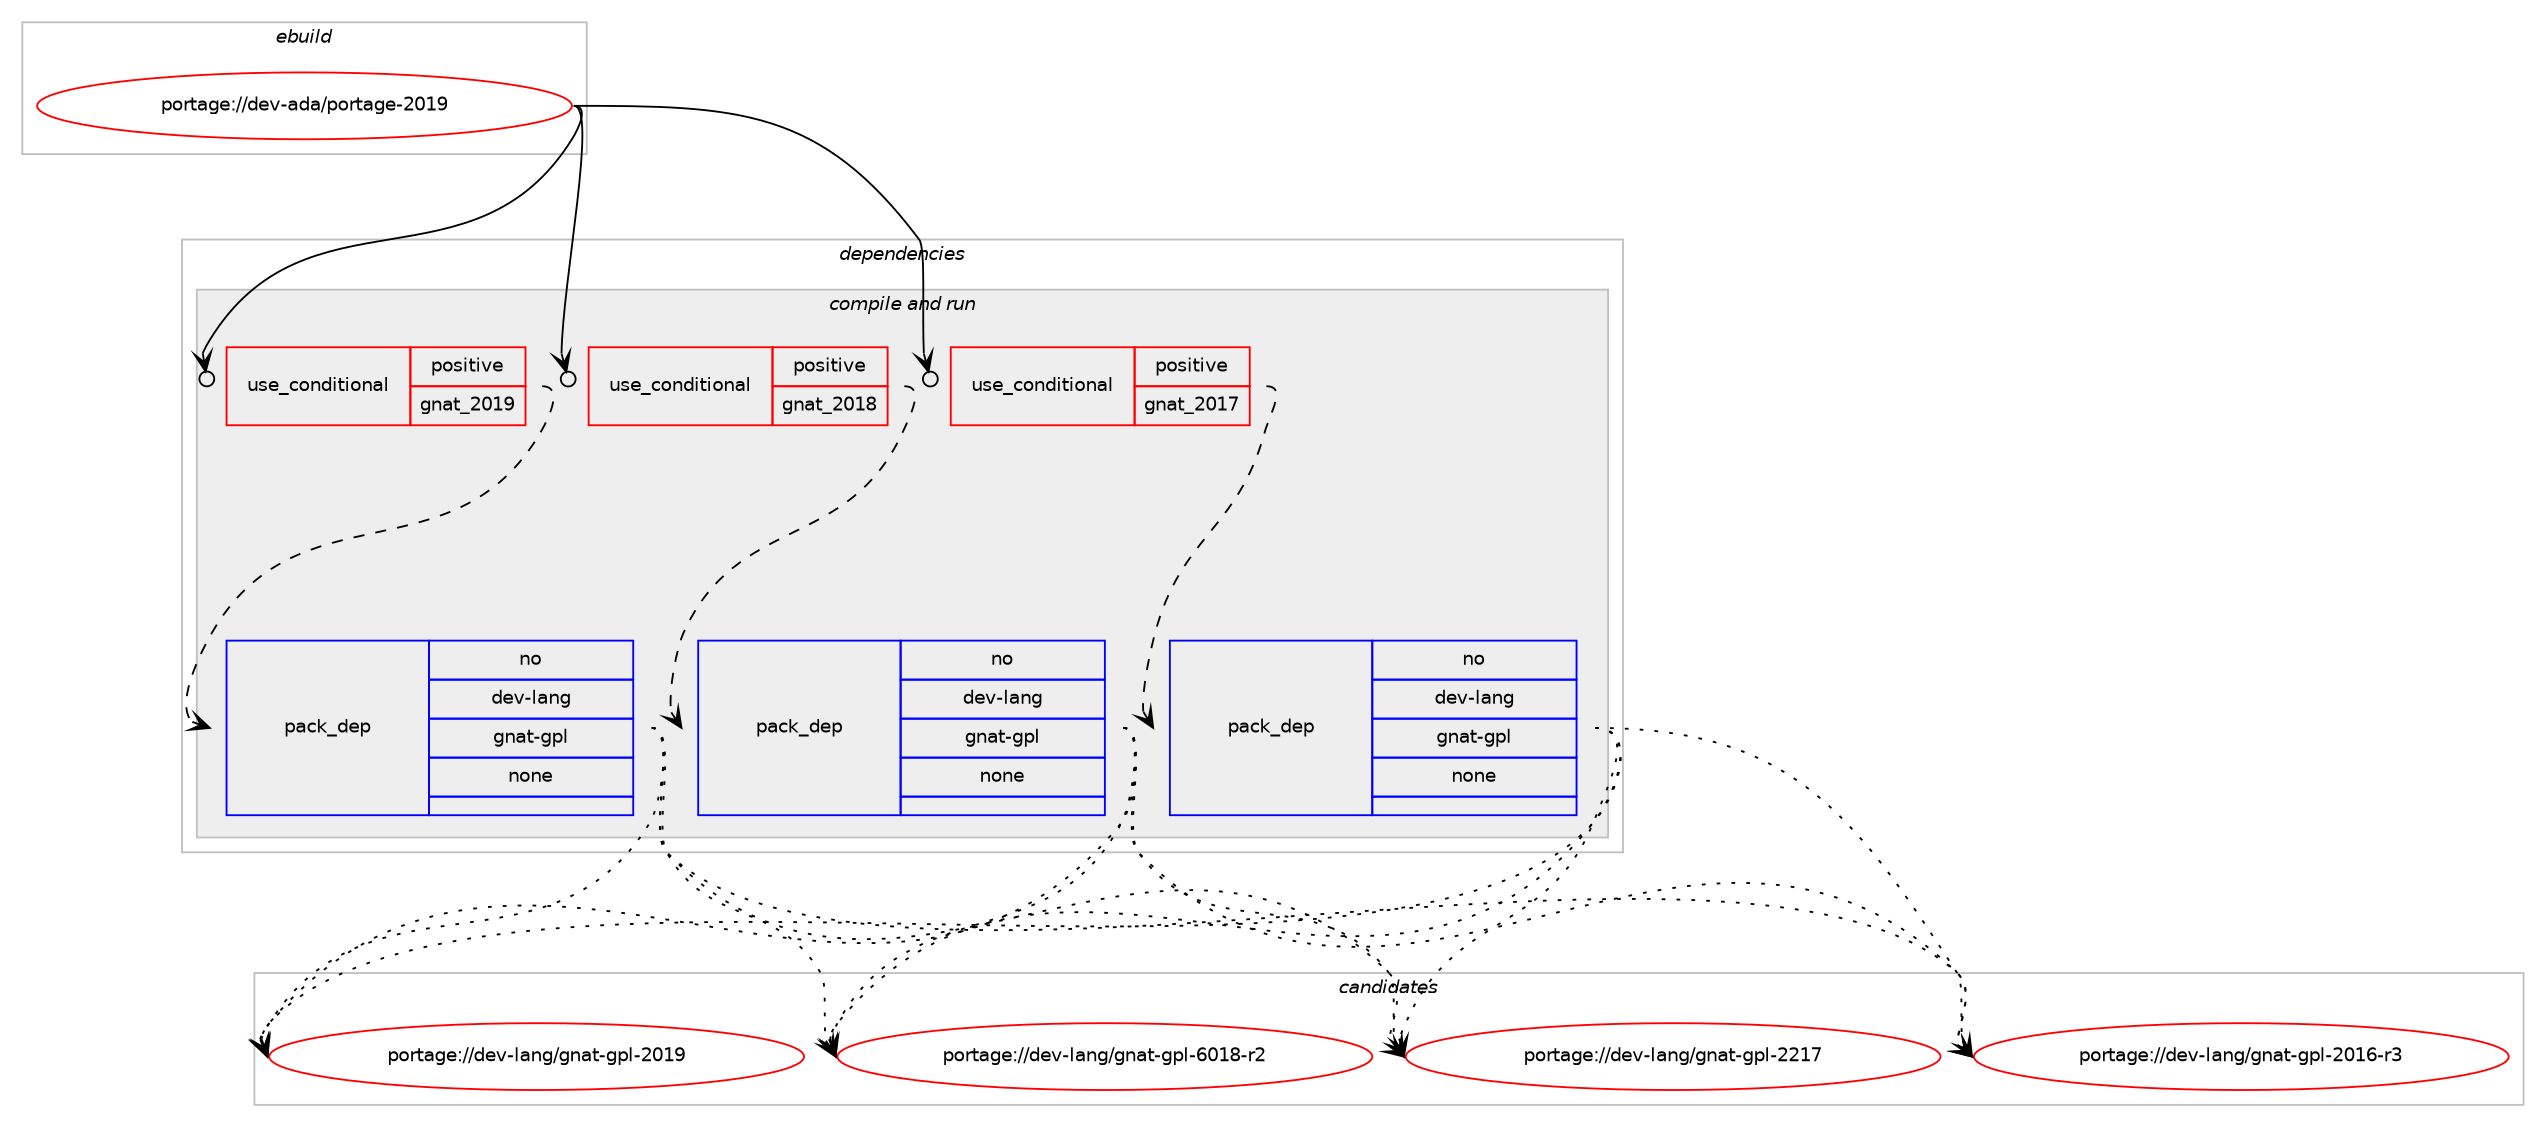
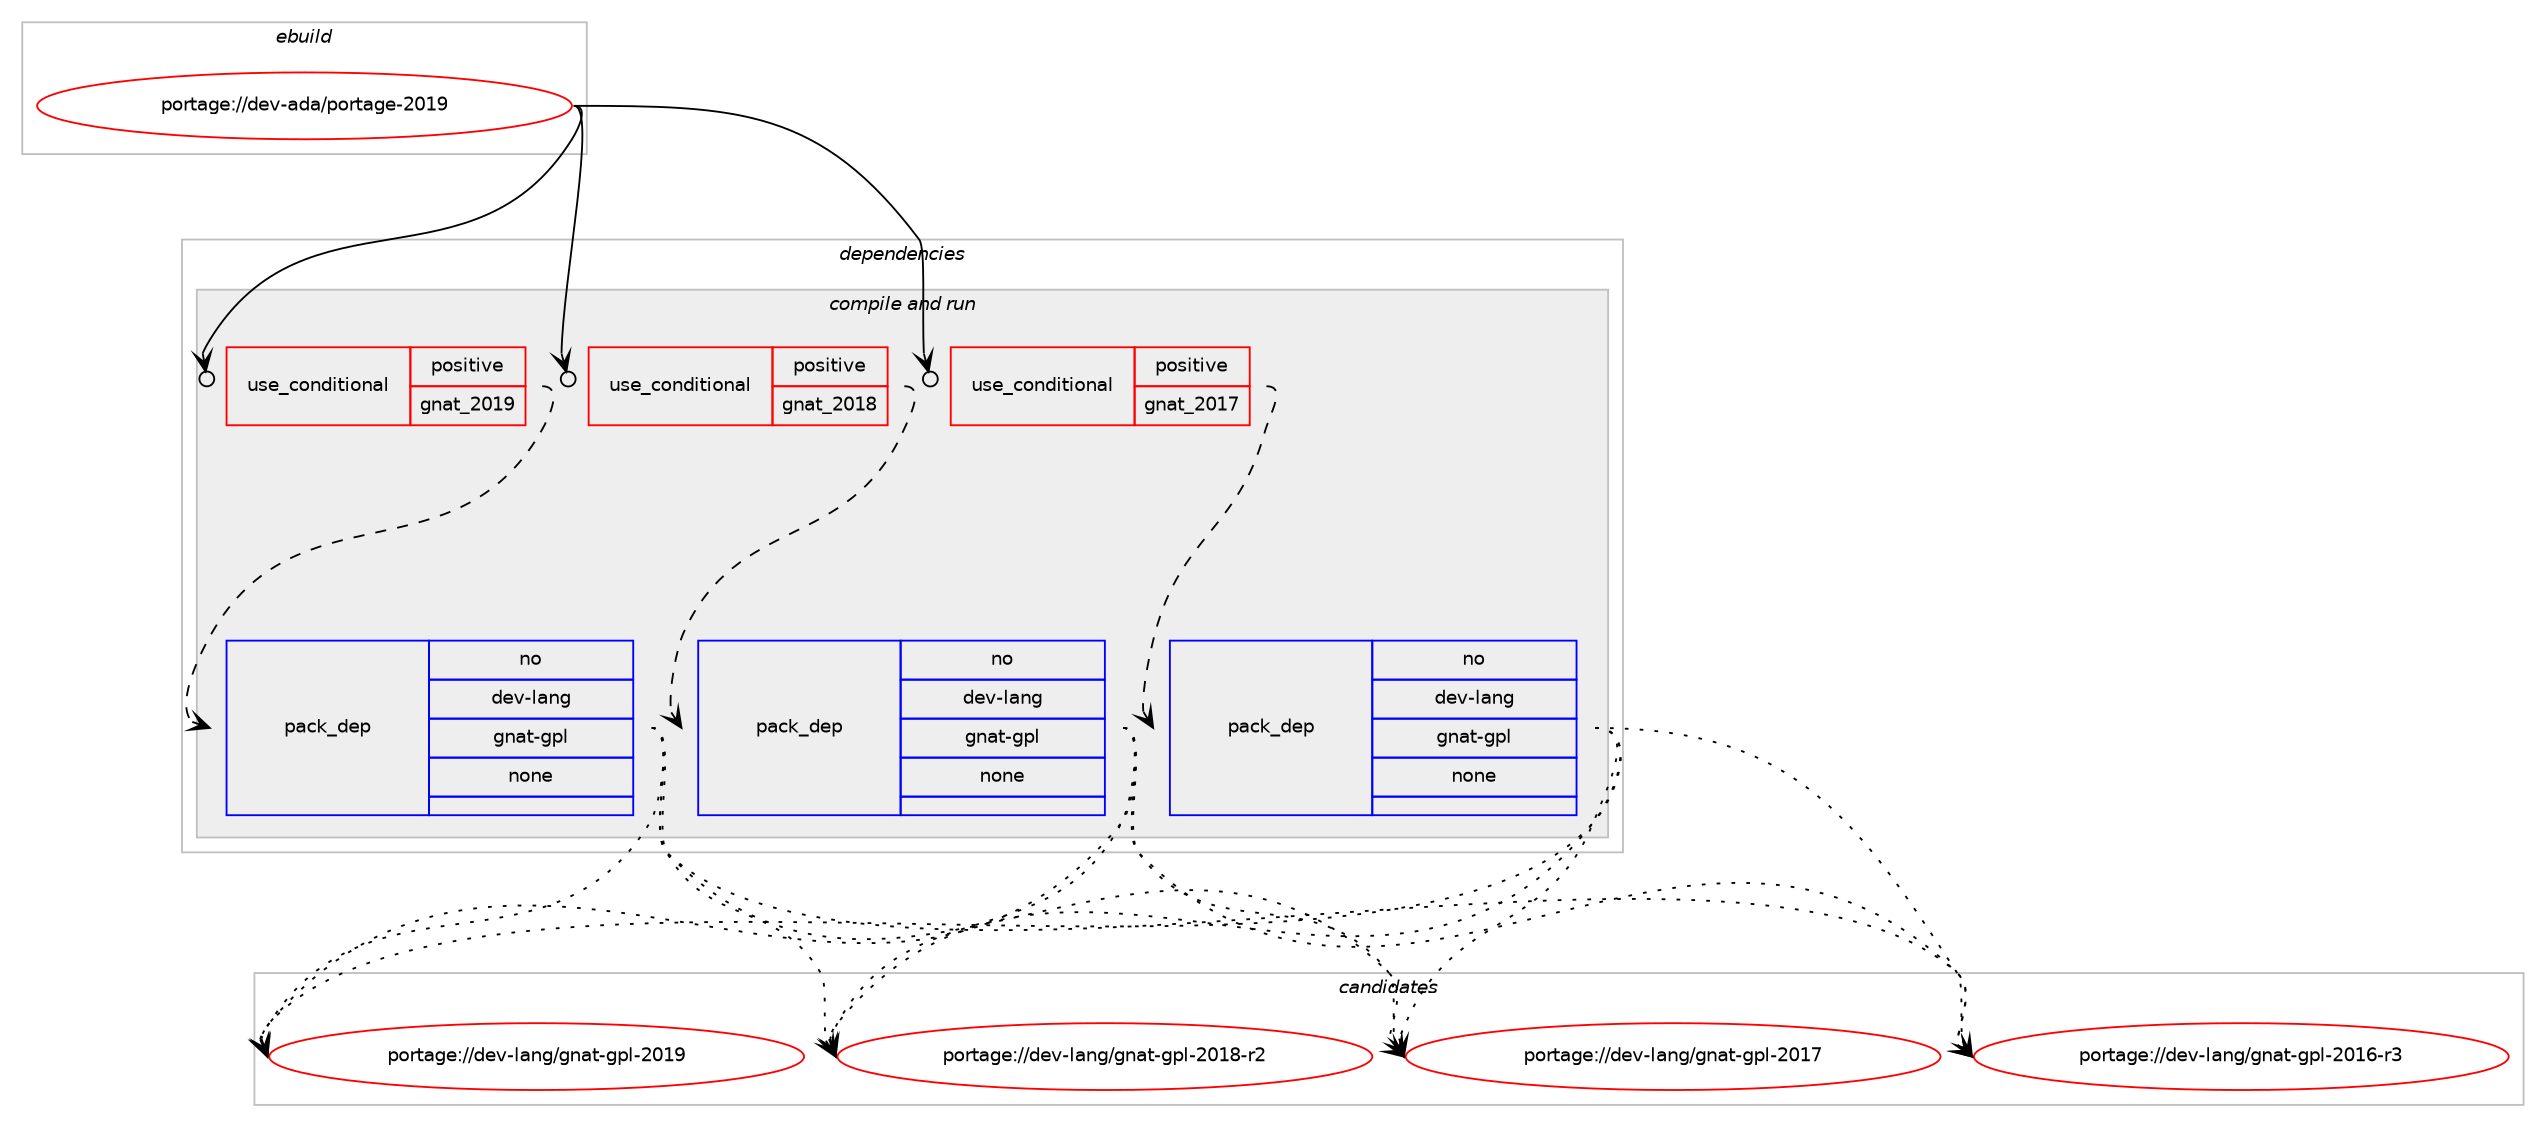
  digraph {
    compound=true
    concentrate=true
    fontname=Helvetica
    fontsize=10
    newrank=true
    rankdir=TB
    ranksep=1.5
    node [color=red fontname=Helvetica fontsize=10 shape=none]
    edge [arrowhead=vee headport=w style=dotted tailport=e weight=100]
    n1 [label="portage://dev-ada/portage-2019" width=4 shape=""]
    n2 [color=blue label=<<TABLE BORDER="0" CELLBORDER="1" CELLSPACING="0" CELLPADDING="4" WIDTH="220"><TR><TD ROWSPAN="6" CELLPADDING="30">pack_dep</TD></TR><TR><TD WIDTH="110">no</TD></TR><TR><TD>dev-lang</TD></TR><TR><TD>gnat-gpl</TD></TR><TR><TD>none</TD></TR><TR><TD></TD></TR></TABLE>>]
    n3 [label=<<TABLE BORDER="0" CELLBORDER="1" CELLSPACING="0" CELLPADDING="4"><TR><TD ROWSPAN="3" CELLPADDING="10">use_conditional</TD></TR><TR><TD>positive</TD></TR><TR><TD>gnat_2017</TD></TR></TABLE>>]
    n4 [color=blue label=<<TABLE BORDER="0" CELLBORDER="1" CELLSPACING="0" CELLPADDING="4" WIDTH="220"><TR><TD ROWSPAN="6" CELLPADDING="30">pack_dep</TD></TR><TR><TD WIDTH="110">no</TD></TR><TR><TD>dev-lang</TD></TR><TR><TD>gnat-gpl</TD></TR><TR><TD>none</TD></TR><TR><TD></TD></TR></TABLE>>]
    n5 [label=<<TABLE BORDER="0" CELLBORDER="1" CELLSPACING="0" CELLPADDING="4"><TR><TD ROWSPAN="3" CELLPADDING="10">use_conditional</TD></TR><TR><TD>positive</TD></TR><TR><TD>gnat_2018</TD></TR></TABLE>>]
    n6 [color=blue label=<<TABLE BORDER="0" CELLBORDER="1" CELLSPACING="0" CELLPADDING="4" WIDTH="220"><TR><TD ROWSPAN="6" CELLPADDING="30">pack_dep</TD></TR><TR><TD WIDTH="110">no</TD></TR><TR><TD>dev-lang</TD></TR><TR><TD>gnat-gpl</TD></TR><TR><TD>none</TD></TR><TR><TD></TD></TR></TABLE>>]
    n7 [label=<<TABLE BORDER="0" CELLBORDER="1" CELLSPACING="0" CELLPADDING="4"><TR><TD ROWSPAN="3" CELLPADDING="10">use_conditional</TD></TR><TR><TD>positive</TD></TR><TR><TD>gnat_2019</TD></TR></TABLE>>]
    n8 [label="portage://dev-lang/gnat-gpl-2016-r3" width=4 shape=""]
-   n9 [label="portage://dev-lang/gnat-gpl-2217" width=4 shape=""]
-   n10 [label="portage://dev-lang/gnat-gpl-6018-r2" width=4 shape=""]
+   n9 [label="portage://dev-lang/gnat-gpl-2017" width=4 shape=""]
+   n10 [label="portage://dev-lang/gnat-gpl-2018-r2" width=4 shape=""]
    n11 [label="portage://dev-lang/gnat-gpl-2019" width=4 shape=""]
    subgraph cluster_1 {
      color=gray
      label=<<i>ebuild</i>>
      rank=same
      n1
    }
    subgraph cluster_2 {
      color=gray
      label=<<i>dependencies</i>>
      subgraph cluster_3 {
        color=gray
        fillcolor="#eeeeee"
        label=<<i>compile</i>>
        style=filled
      }
      subgraph cluster_4 {
        color=gray
        fillcolor="#eeeeee"
        label=<<i>compile and run</i>>
        style=filled
        subgraph sub_5 {
          color=gray
          fillcolor="#eeeeee"
          label=<<i>compile and run</i>>
          style=filled
          n3
          subgraph sub_6 {
            color=gray
            fillcolor="#eeeeee"
            label=<<i>compile and run</i>>
            style=filled
            n2
          }
        }
        subgraph sub_7 {
          color=gray
          fillcolor="#eeeeee"
          label=<<i>compile and run</i>>
          style=filled
          n5
          subgraph sub_8 {
            color=gray
            fillcolor="#eeeeee"
            label=<<i>compile and run</i>>
            style=filled
            n4
          }
        }
        subgraph sub_9 {
          color=gray
          fillcolor="#eeeeee"
          label=<<i>compile and run</i>>
          style=filled
          n7
          subgraph sub_10 {
            color=gray
            fillcolor="#eeeeee"
            label=<<i>compile and run</i>>
            style=filled
            n6
          }
        }
      }
      subgraph cluster_11 {
        color=gray
        fillcolor="#eeeeee"
        label=<<i>run</i>>
        style=filled
      }
    }
    subgraph cluster_12 {
      color=gray
      label=<<i>candidates</i>>
      rank=same
      subgraph sub_13 {
        color=black
        label=<<i>candidates</i>>
        nodesep=1
        rank=same
        n8
        n9
        n10
        n11
      }
      subgraph sub_14 {
        color=black
        label=<<i>candidates</i>>
        nodesep=1
        rank=same
        n8
        n9
        n10
        n11
      }
      subgraph sub_15 {
        color=black
        label=<<i>candidates</i>>
        nodesep=1
        rank=same
        n8
        n9
        n10
        n11
      }
    }
    n1 -> n3 [arrowhead=odotvee style=solid weight=20]
    n1 -> n5 [arrowhead=odotvee style=solid weight=20]
    n1 -> n7 [arrowhead=odotvee style=solid weight=20]
    n2 -> n8
    n2 -> n9
    n2 -> n10
    n2 -> n11
    n3 -> n2 [style=dashed weight=20]
    n4 -> n8
    n4 -> n9
    n4 -> n10
    n4 -> n11
    n5 -> n4 [style=dashed weight=20]
    n6 -> n8
    n6 -> n9
    n6 -> n10
    n6 -> n11
    n7 -> n6 [style=dashed weight=20]
  }
